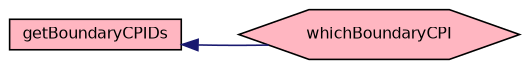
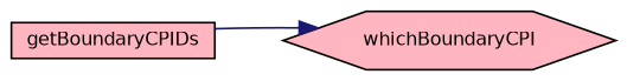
  digraph {
    rankdir=LR
    node [color=black fillcolor=lightpink fontname=Helvetica fontsize=10 style=filled]
    n1 [fontcolor=black height=0.2 label=getBoundaryCPIDs shape=box width=0.4]
    n2 [height=0.2 label=whichBoundaryCPI shape=hexagon width=0.4]
-   n1 -> n2 [color=midnightblue dir=back fontname=Helvetica fontsize=10 labelfontname=Helvetica labelfontsize=10 style=solid]
+   n2 -> n1 [color=midnightblue dir=back fontname=Helvetica fontsize=10 labelfontname=Helvetica labelfontsize=10 style=solid]
  }
